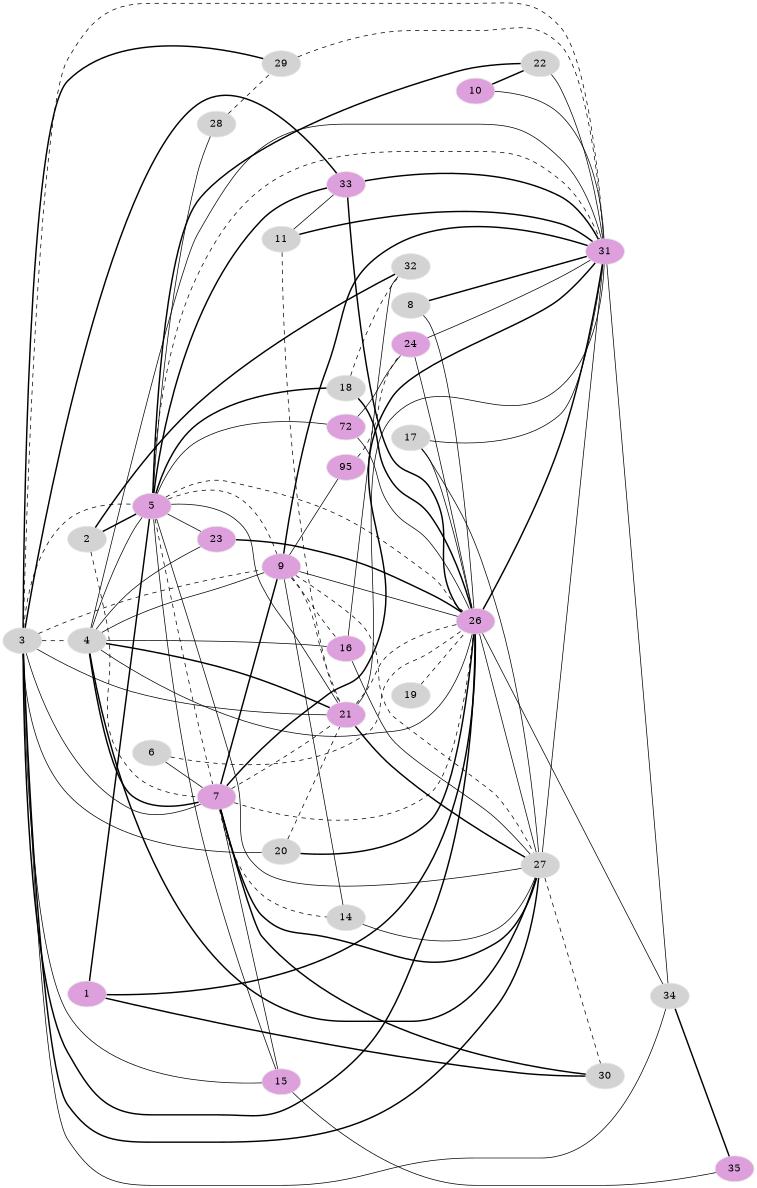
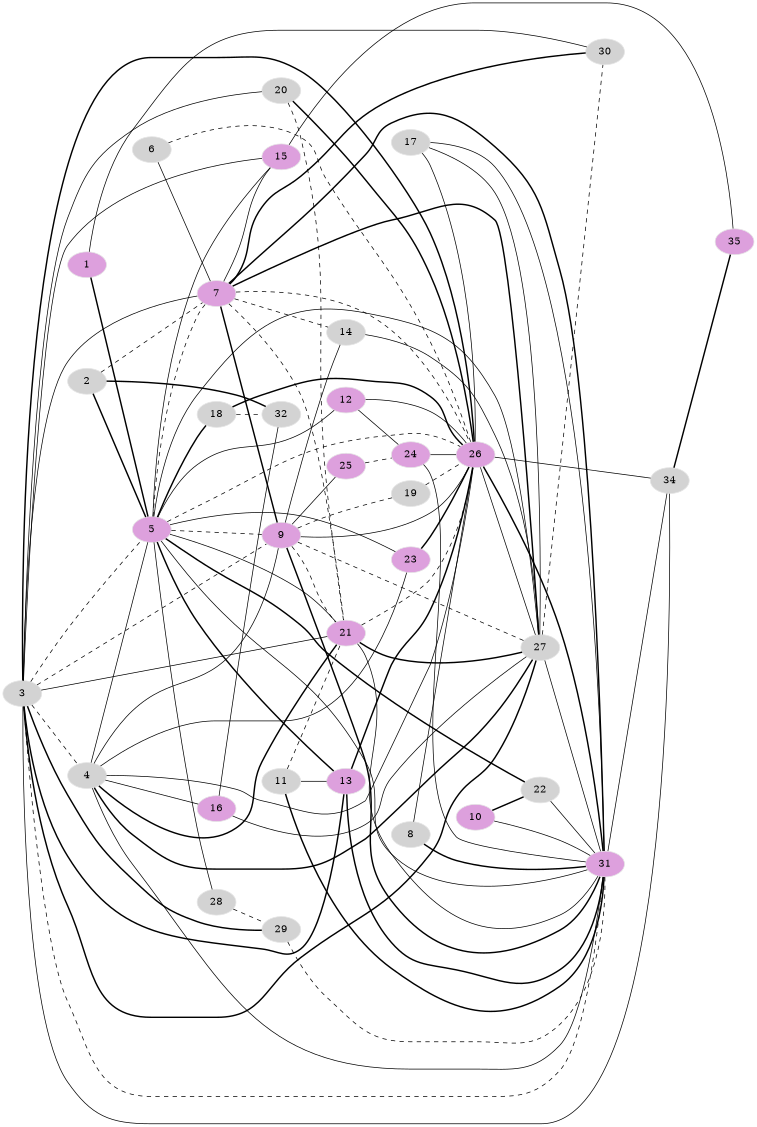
  graph {
    rankdir=LR
    node [color=gray90 fillcolor=lightgrey style=filled]
    edge [style=solid weight=1.0]
    1 [fillcolor=plum]
    5 [fillcolor=plum]
    26 [fillcolor=plum]
    30
    7 [fillcolor=plum]
    9 [fillcolor=plum]
-   13 [fillcolor=plum label=33]
+   13 [fillcolor=plum]
    15 [fillcolor=plum]
    21 [fillcolor=plum]
    27
    31 [fillcolor=plum]
    23 [fillcolor=plum]
-   12 [fillcolor=plum label=72]
+   12 [fillcolor=plum]
    18
    22
    28
    34
    2
    32
    14
    3
    4
    20
    29
    16 [fillcolor=plum]
-   25 [fillcolor=plum label=95]
+   25 [fillcolor=plum]
    35 [fillcolor=plum]
    24 [fillcolor=plum]
    6
    8
    10 [fillcolor=plum]
    11
    17
    19
    1 -- 5 [style=bold]
-   1 -- 26 [style=bold]
-   1 -- 30 [style=bold]
+   1 -- 30
    5 -- 26 [style=dashed weight=2.0]
    5 -- 7 [style=dashed weight=2.0]
    5 -- 9 [style=dashed]
    5 -- 13 [style=bold]
    5 -- 15
    5 -- 21
    5 -- 27
-   5 -- 31 [style=dashed]
+   5 -- 31
    5 -- 23
    5 -- 12
    5 -- 18 [style=bold]
    5 -- 22 [style=bold]
    5 -- 28 [weight=2.0]
    26 -- 27
    26 -- 31 [style=bold]
    26 -- 34
    7 -- 26 [style=dashed]
    7 -- 30 [style=bold]
    7 -- 9 [style=bold weight=2.0]
    7 -- 15
    7 -- 21 [style=dashed]
    7 -- 27 [style=bold]
    7 -- 31 [style=bold weight=3.0]
    7 -- 14 [style=dashed]
    9 -- 26
    9 -- 21 [style=dashed]
    9 -- 27 [style=dashed weight=3.0]
    9 -- 31 [style=bold]
    9 -- 14
-   9 -- 16 [style=dashed]
+   9 -- 19 [style=dashed]
    9 -- 25
    13 -- 26 [style=bold]
    13 -- 31 [style=bold]
    15 -- 35
    21 -- 26 [style=dashed]
    21 -- 27 [style=bold weight=2.0]
    21 -- 31
    27 -- 30 [style=dashed]
    27 -- 31
    31 -- 34
    23 -- 26 [style=bold weight=2.0]
    12 -- 26
    12 -- 24
    18 -- 26 [style=bold]
    18 -- 32 [style=dashed]
    22 -- 31
    28 -- 29 [style=dashed]
    34 -- 35 [style=bold]
    2 -- 5 [style=bold]
    2 -- 7 [style=dashed]
    2 -- 32 [style=bold]
    14 -- 27
    3 -- 5 [style=dashed weight=3.0]
    3 -- 26 [style=bold weight=2.0]
    3 -- 7 [weight=2.0]
    3 -- 9 [style=dashed weight=2.0]
    3 -- 13 [style=bold]
    3 -- 15
    3 -- 21 [weight=2.0]
    3 -- 27 [style=bold weight=2.0]
    3 -- 31 [style=dashed weight=2.0]
    3 -- 34
    3 -- 4 [style=dashed weight=2.0]
    3 -- 20
    3 -- 29 [style=bold weight=3.0]
    4 -- 5 [weight=2.0]
    4 -- 26 [weight=2.0]
-   4 -- 7 [style=bold]
    4 -- 9
    4 -- 21 [style=bold weight=2.0]
    4 -- 27 [style=bold]
    4 -- 31
    4 -- 23
    4 -- 16
    20 -- 26 [style=bold]
    20 -- 21 [style=dashed]
    29 -- 31 [style=dashed]
    16 -- 27
    16 -- 32
    25 -- 24 [style=dashed]
    24 -- 26
    24 -- 31
    6 -- 26 [style=dashed]
    6 -- 7
    8 -- 26
    8 -- 31 [style=bold]
    10 -- 31
    10 -- 22 [style=bold]
    11 -- 13
    11 -- 21 [style=dashed]
    11 -- 31 [style=bold]
    17 -- 26
    17 -- 27
    17 -- 31
    19 -- 26 [style=dashed]
  }
